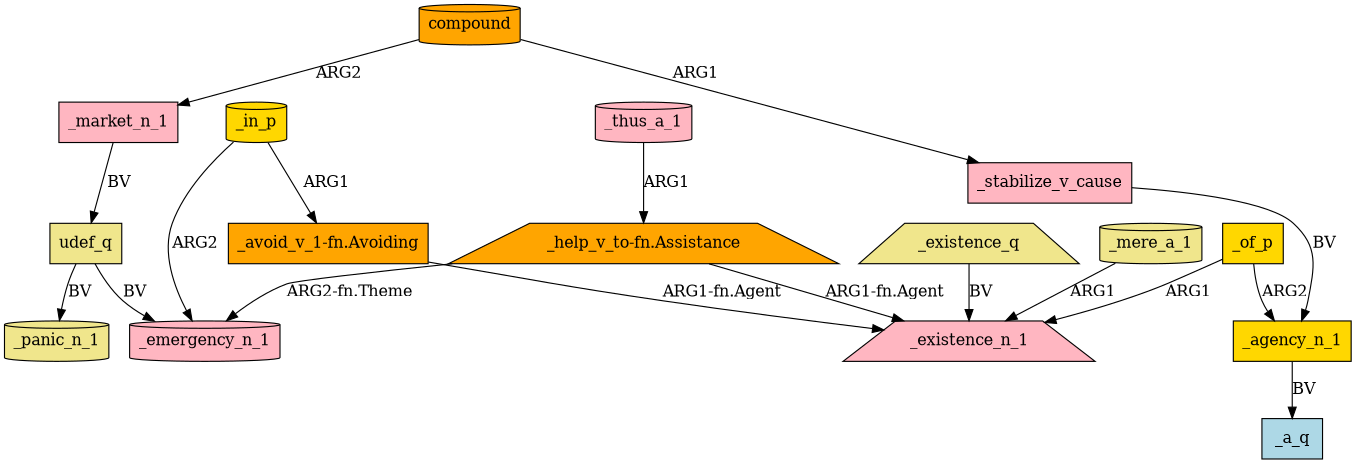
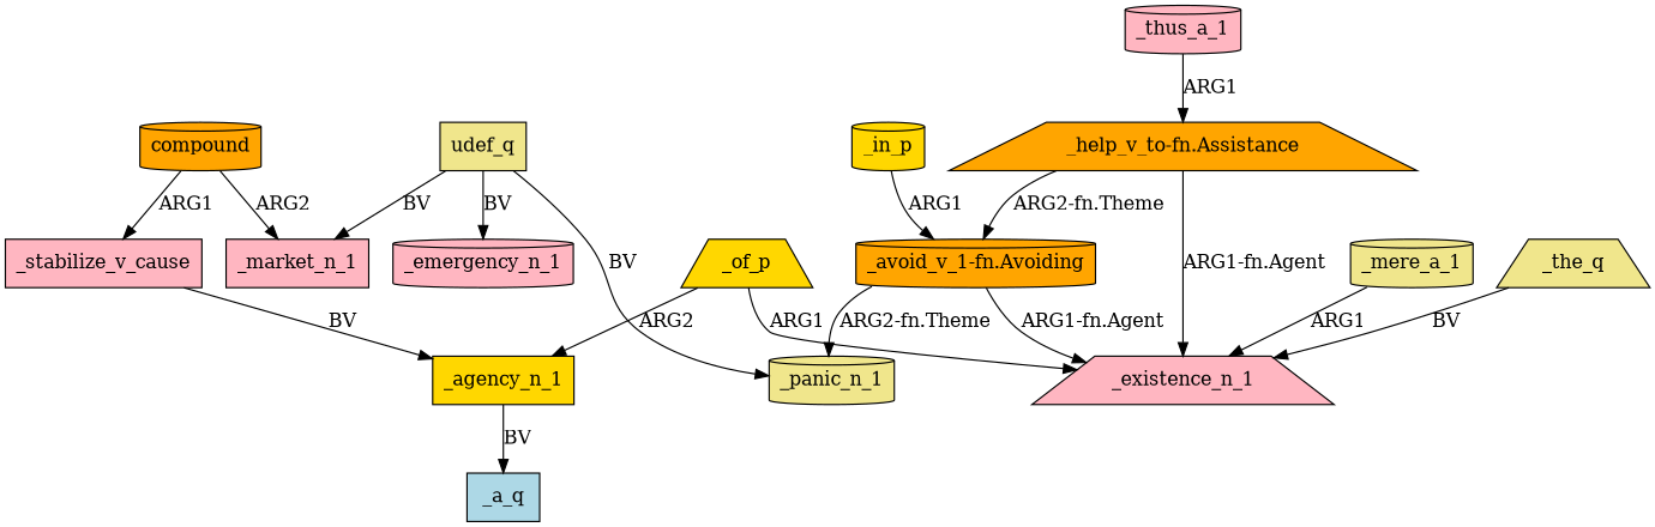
  digraph {
    node [fillcolor=lightpink shape=box style=filled]
    compound [fillcolor=orange shape=cylinder]
    _market_n_1
    _stabilize_v_cause
    _agency_n_1 [fillcolor=gold]
-   _the_q [fillcolor=khaki shape=trapezium label=_existence_q]
+   _the_q [fillcolor=khaki shape=trapezium]
    _existence_n_1 [shape=trapezium]
    udef_q [fillcolor=khaki]
    _panic_n_1 [fillcolor=khaki shape=cylinder]
    _emergency_n_1 [shape=cylinder]
-   "_avoid_v_1-fn.Avoiding" [fillcolor=orange]
+   "_avoid_v_1-fn.Avoiding" [fillcolor=orange shape=cylinder]
    _mere_a_1 [fillcolor=khaki shape=cylinder]
    _a_q [fillcolor=lightblue]
    "_help_v_to-fn.Assistance" [fillcolor=orange shape=trapezium]
-   _of_p [fillcolor=gold]
+   _of_p [fillcolor=gold shape=trapezium]
    _in_p [fillcolor=gold shape=cylinder]
    _thus_a_1 [shape=cylinder]
    compound -> _market_n_1 [label=ARG2]
    compound -> _stabilize_v_cause [label=ARG1]
    _stabilize_v_cause -> _agency_n_1 [label=BV]
    _agency_n_1 -> _a_q [label=BV]
    _the_q -> _existence_n_1 [label=BV]
-   _market_n_1 -> udef_q [label=BV]
+   udef_q -> _market_n_1 [label=BV]
    udef_q -> _panic_n_1 [label=BV]
    udef_q -> _emergency_n_1 [label=BV]
    "_avoid_v_1-fn.Avoiding" -> _existence_n_1 [label="ARG1-fn.Agent"]
+   "_avoid_v_1-fn.Avoiding" -> _panic_n_1 [label="ARG2-fn.Theme"]
    _mere_a_1 -> _existence_n_1 [label=ARG1]
    "_help_v_to-fn.Assistance" -> _existence_n_1 [label="ARG1-fn.Agent"]
-   "_help_v_to-fn.Assistance" -> _emergency_n_1 [label="ARG2-fn.Theme"]
+   "_help_v_to-fn.Assistance" -> "_avoid_v_1-fn.Avoiding" [label="ARG2-fn.Theme"]
    _of_p -> _agency_n_1 [label=ARG2]
    _of_p -> _existence_n_1 [label=ARG1]
-   _in_p -> _emergency_n_1 [label=ARG2]
    _in_p -> "_avoid_v_1-fn.Avoiding" [label=ARG1]
    _thus_a_1 -> "_help_v_to-fn.Assistance" [label=ARG1]
  }
